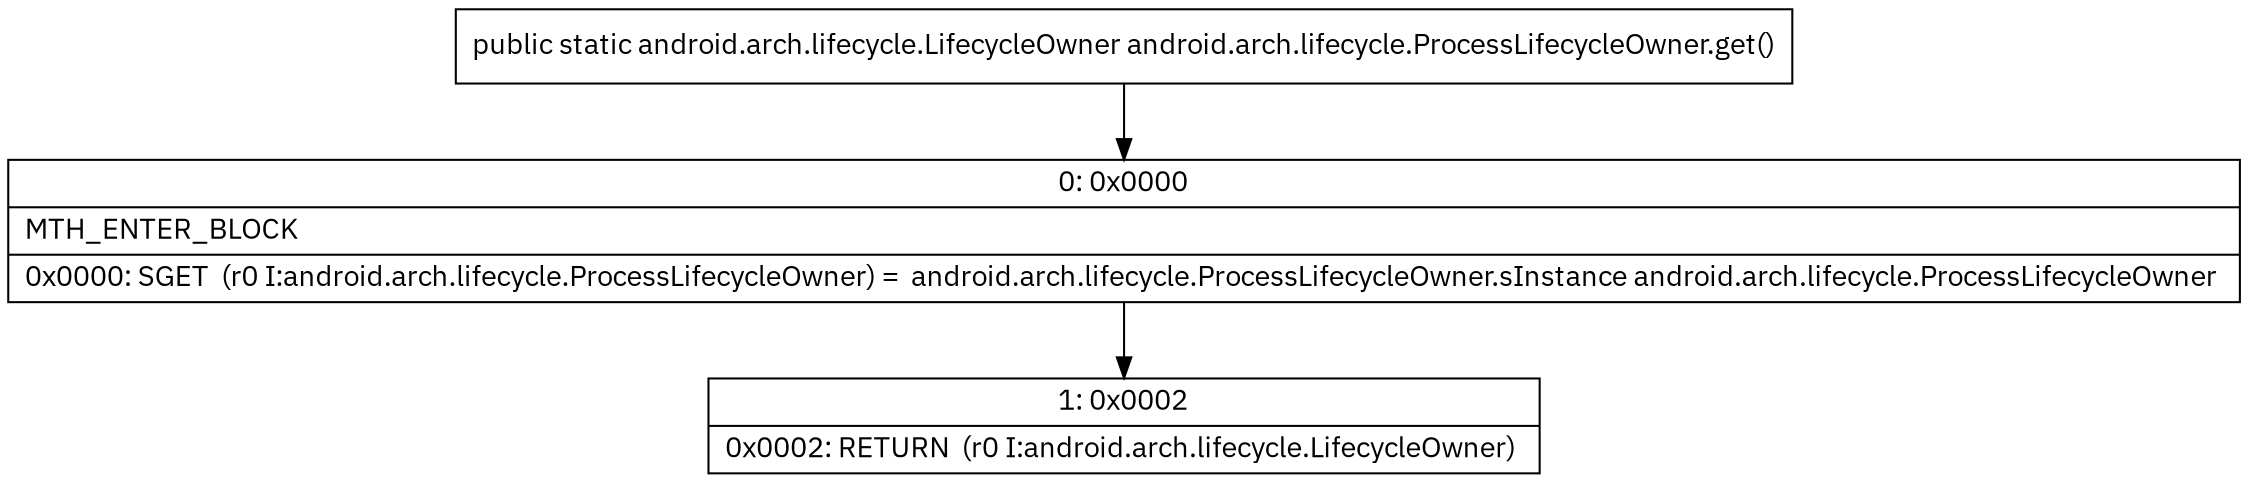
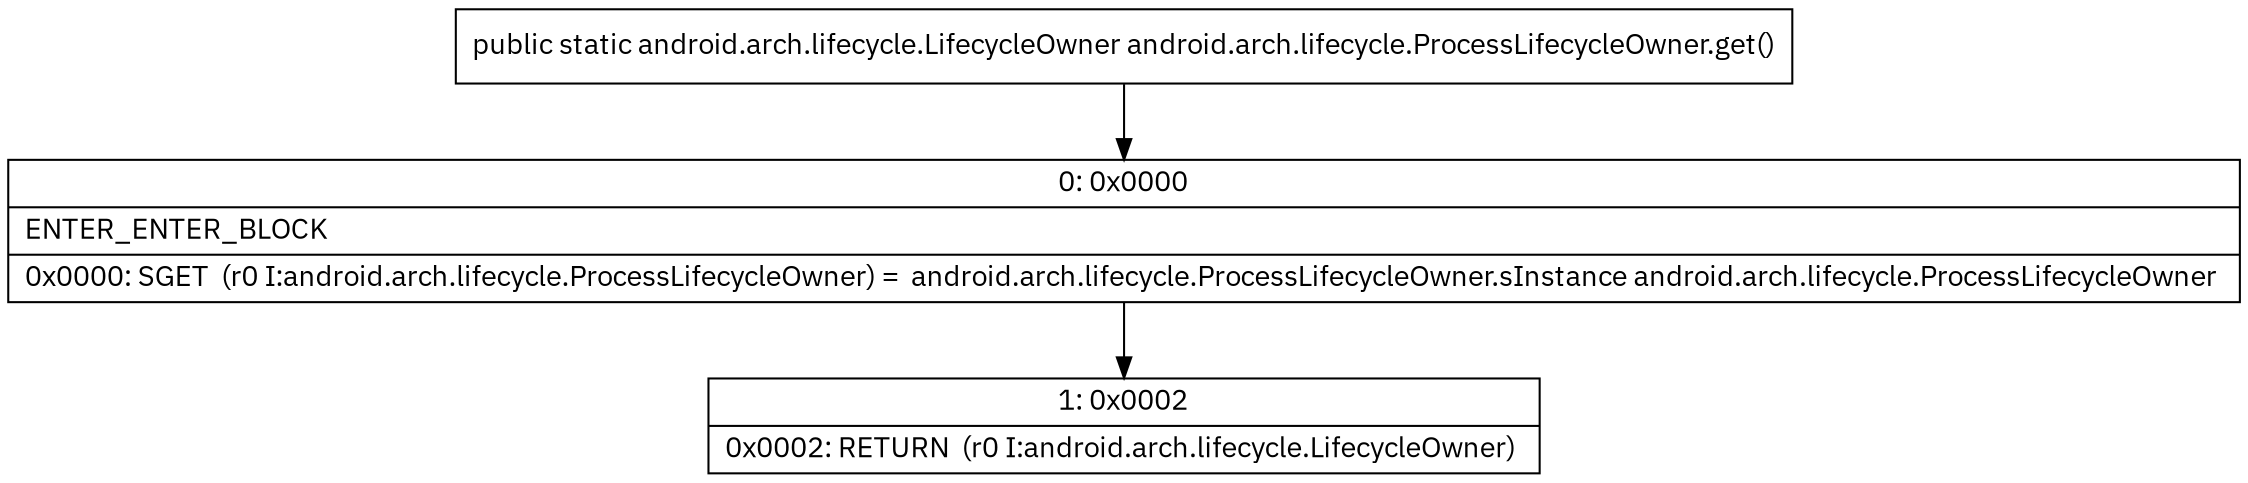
  digraph {
    fontname="IBM Plex Sans"
    node [shape=record fontname="IBM Plex Sans"]
    edge [fontname="IBM Plex Sans"]
-   n1 [label="{0\:\ 0x0000|MTH_ENTER_BLOCK\l|0x0000: SGET  (r0 I:android.arch.lifecycle.ProcessLifecycleOwner) =  android.arch.lifecycle.ProcessLifecycleOwner.sInstance android.arch.lifecycle.ProcessLifecycleOwner \l}"]
+   n1 [label="{0\:\ 0x0000|ENTER_ENTER_BLOCK\l|0x0000: SGET  (r0 I:android.arch.lifecycle.ProcessLifecycleOwner) =  android.arch.lifecycle.ProcessLifecycleOwner.sInstance android.arch.lifecycle.ProcessLifecycleOwner \l}"]
    n2 [label="{1\:\ 0x0002|0x0002: RETURN  (r0 I:android.arch.lifecycle.LifecycleOwner) \l}"]
    n3 [label="{public static android.arch.lifecycle.LifecycleOwner android.arch.lifecycle.ProcessLifecycleOwner.get() }"]
    n1 -> n2
    n3 -> n1
  }
